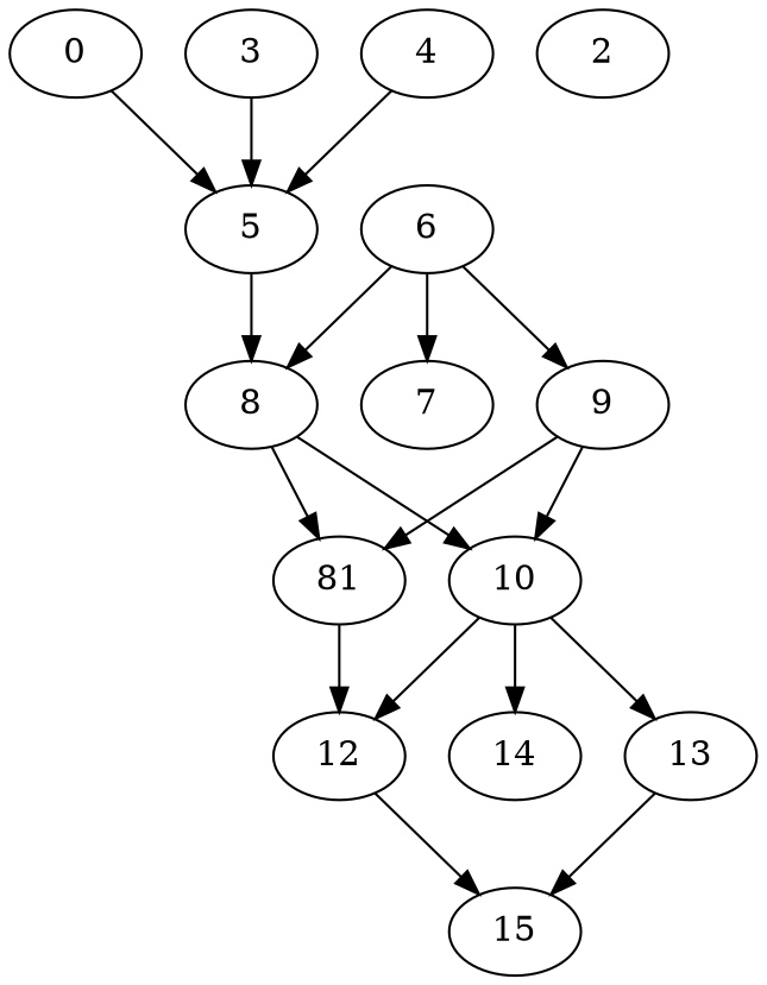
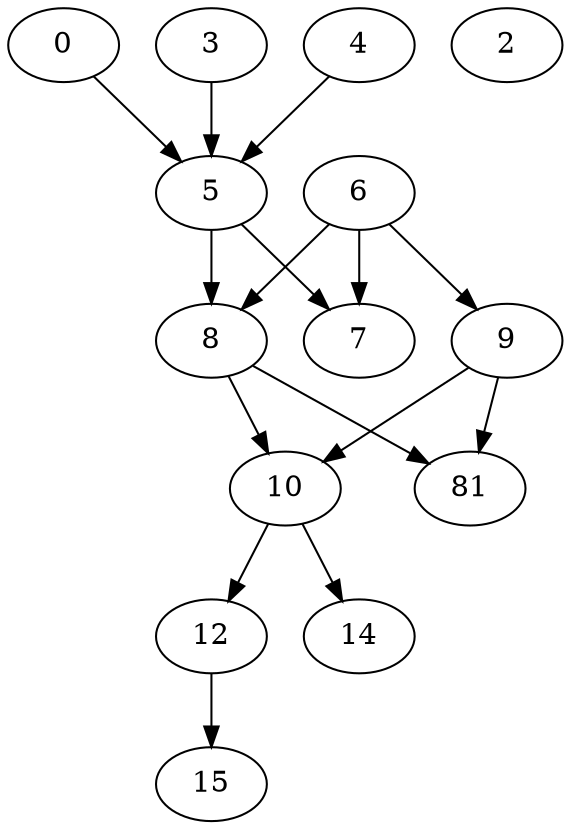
  digraph {
    node [alpha=0.14]
    n1 [alpha=0.18 expect_size=44649472 label=0]
    5 [expect_size=16964608]
    7 [expect_size=43039744]
    8 [alpha=0.13 expect_size=23952384]
    10 [alpha=0.10 expect_size=13504512]
    n6 [alpha=0.02 expect_size=18520064 label=81]
    2 [alpha=0.04 expect_size=20902912]
    3 [alpha=0.12 expect_size=49106944]
    6 [alpha=0.09 expect_size=51316736]
    9 [alpha=0.19 expect_size=32594944]
    4 [expect_size=43958272]
    12 [alpha=0.04 expect_size=14862336]
-   13 [alpha=0.04 expect_size=24974336]
    14 [alpha=0.20 expect_size=6909952]
    15 [alpha=0.10 expect_size=39087104]
    n1 -> 5
+   5 -> 7
    5 -> 8
    8 -> 10
    8 -> n6
    10 -> 12
-   10 -> 13
    10 -> 14
-   n6 -> 12
    3 -> 5
    6 -> 7
    6 -> 8
    6 -> 9
    9 -> 10
    9 -> n6
    4 -> 5
    12 -> 15
-   13 -> 15
  }
